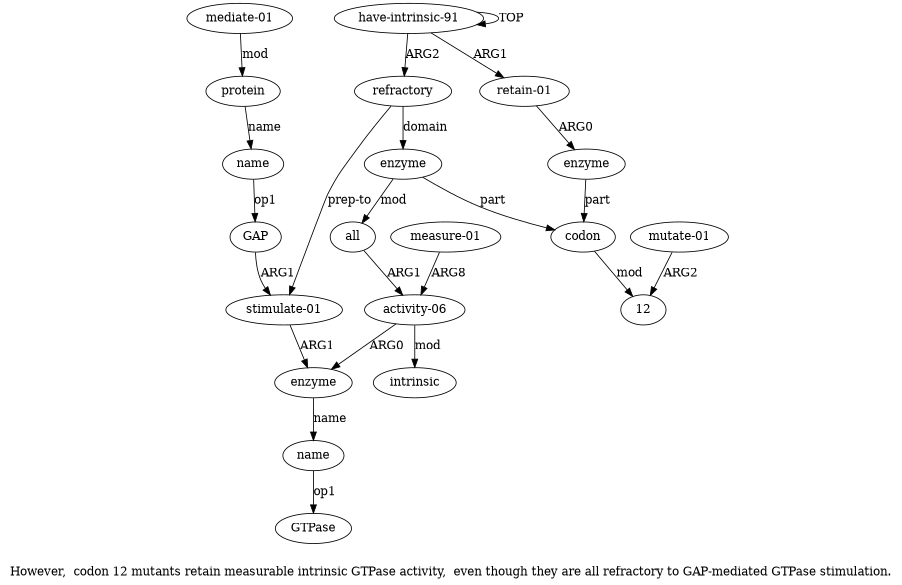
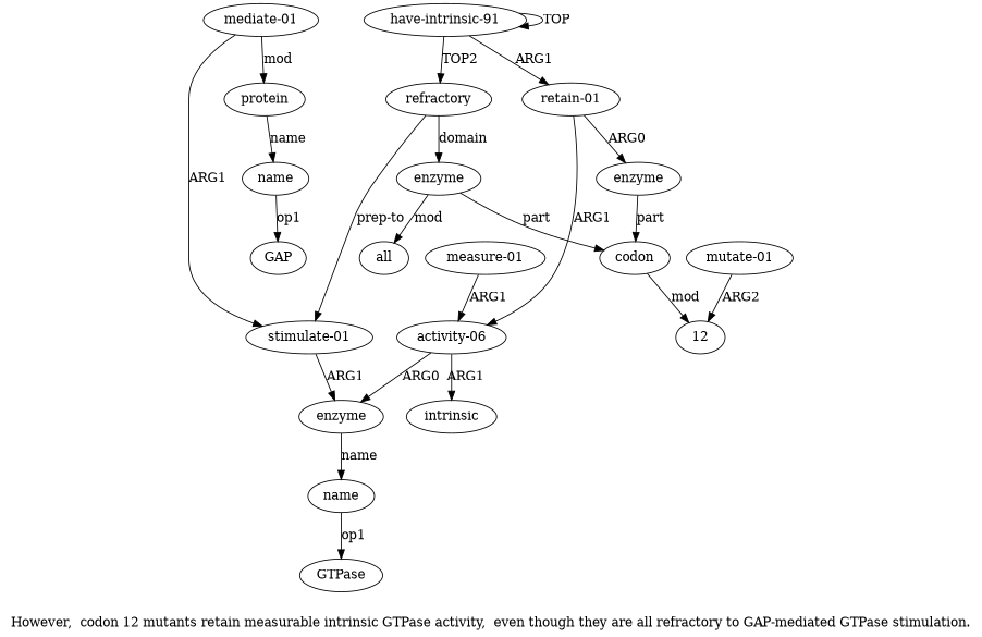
  digraph {
    label="However,  codon 12 mutants retain measurable intrinsic GTPase activity,  even though they are all refractory to GAP-mediated GTPase stimulation."
    node [color=black gold_ind=-1 gold_label=enzyme test_ind=-1 test_label=enzyme]
    edge [color=black gold_label=ARG1 test_label=ARG1]
    n1 [gold_ind=15 gold_label=name label=name test_ind=15 test_label=name]
    n2 [gold_label=GAP label=GAP test_label=GAP]
    n3 [gold_ind=14 gold_label=protein label=protein test_ind=14 test_label=protein]
    n4 [gold_ind=17 gold_label=all label=all test_ind=17 test_label=all]
    n5 [gold_ind=16 label=enzyme test_ind=16]
    n6 [gold_ind=3 gold_label=codon label=codon test_ind=3 test_label=codon]
    n7 [gold_label=12 label=12 test_label=12]
    n8 [gold_ind=11 gold_label=refractory label=refractory test_ind=11 test_label=refractory]
    n9 [gold_ind=12 gold_label="stimulate-01" label="stimulate-01" test_ind=12 test_label="stimulate-01"]
    n10 [gold_ind=6 label=enzyme test_ind=6]
    n11 [gold_ind=7 gold_label=name label=name test_ind=7 test_label=name]
    n12 [gold_ind=9 gold_label="measure-01" label="measure-01" test_ind=9 test_label="measure-01"]
    n13 [gold_ind=5 gold_label="activity-06" label="activity-06" test_ind=5 test_label="activity-06"]
    n14 [gold_ind=8 gold_label=intrinsic label=intrinsic test_ind=8 test_label=intrinsic]
    n15 [gold_ind=13 gold_label="mediate-01" label="mediate-01" test_ind=13 test_label="mediate-01"]
    n16 [gold_label=GTPase label=GTPase test_label=GTPase]
    n17 [gold_ind=1 gold_label="retain-01" label="retain-01" test_ind=1 test_label="retain-01"]
    n18 [gold_ind=2 label=enzyme test_ind=2]
    n19 [gold_ind=0 gold_label="have-concession-91" label="have-intrinsic-91" test_ind=0 test_label="have-concession-91"]
    n20 [gold_ind=4 gold_label="mutate-01" label="mutate-01" test_ind=4 test_label="mutate-01"]
    n1 -> n2 [gold_label=op1 label=op1 test_label=op1]
    n3 -> n1 [gold_label=name label=name test_label=name]
    n5 -> n4 [gold_label=mod label=mod test_label=mod]
    n5 -> n6 [gold_label=part label=part test_label=part]
    n6 -> n7 [gold_label=mod label=mod test_label=mod]
    n8 -> n5 [gold_label=domain label=domain test_label=domain]
    n8 -> n9 [gold_label="prep-to" label="prep-to" test_label="prep-to"]
    n9 -> n10 [label=ARG1]
    n10 -> n11 [gold_label=name label=name test_label=name]
    n11 -> n16 [gold_label=op1 label=op1 test_label=op1]
-   n12 -> n13 [label=ARG8]
+   n12 -> n13 [label=ARG1]
    n13 -> n10 [gold_label=ARG0 label=ARG0 test_label=ARG0]
-   n13 -> n14 [gold_label=mod label=mod test_label=mod]
+   n13 -> n14 [gold_label=mod label=ARG1 test_label=mod]
    n15 -> n3 [gold_label=ARG0 label=mod test_label=ARG0]
-   n2 -> n9 [label=ARG1]
-   n4 -> n13 [label=ARG1]
+   n15 -> n9 [label=ARG1]
+   n17 -> n13 [label=ARG1]
    n17 -> n18 [gold_label=ARG0 label=ARG0 test_label=ARG0]
    n18 -> n6 [gold_label=part label=part test_label=part]
-   n19 -> n8 [gold_label=ARG2 label=ARG2 test_label=ARG2]
+   n19 -> n8 [gold_label=ARG2 label=TOP2 test_label=ARG2]
    n19 -> n17 [label=ARG1]
    n19 -> n19 [gold_label=TOP label=TOP test_label=TOP]
    n20 -> n7 [gold_label=ARG2 label=ARG2 test_label=ARG2]
  }
